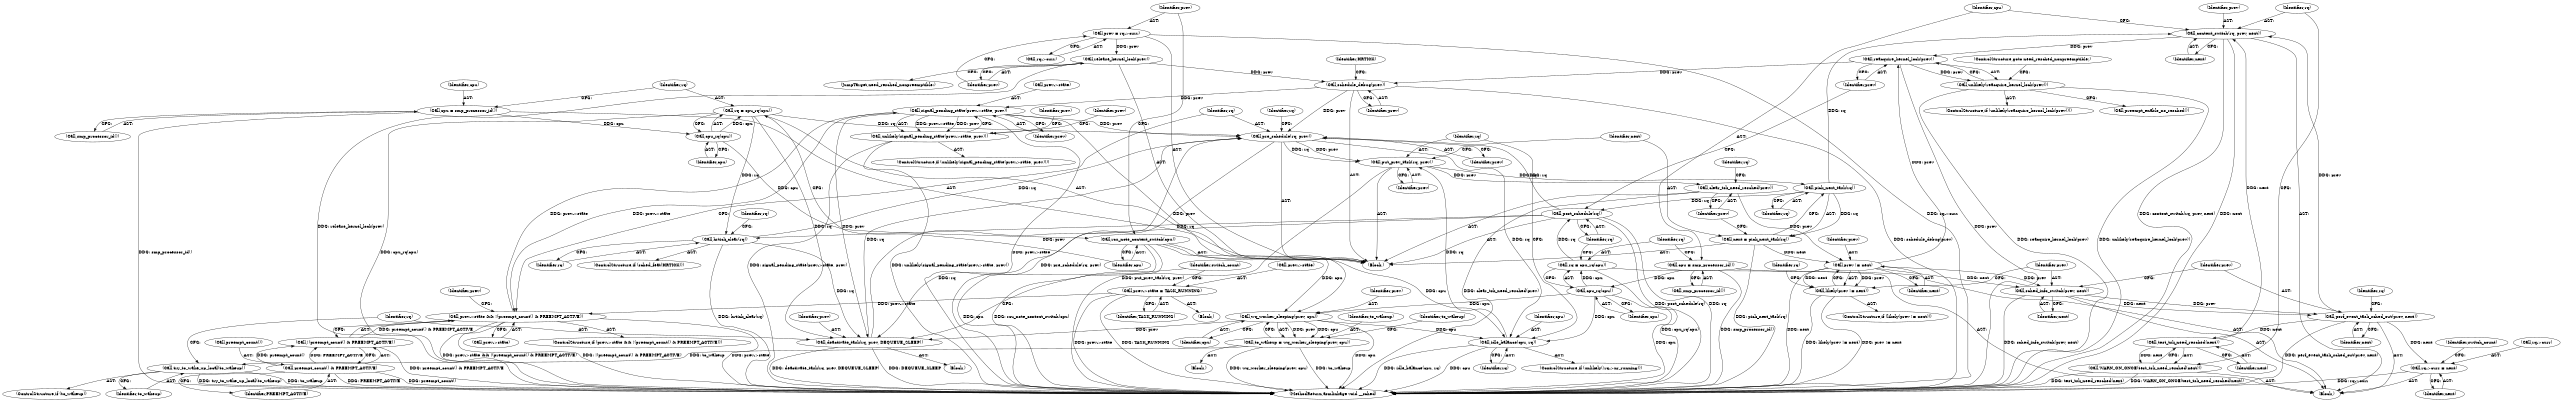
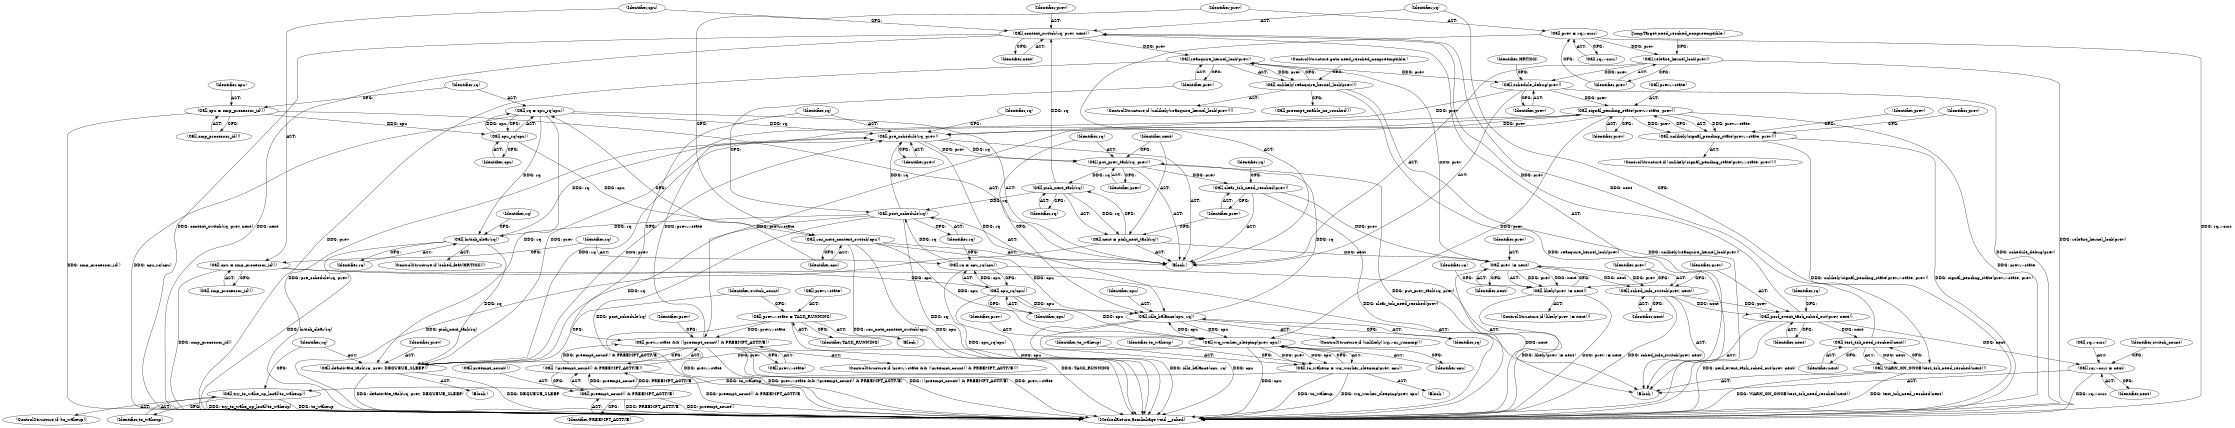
  digraph {
    n1 [label="(Call,context_switch(rq, prev, next))"]
    n2 [label="(Call,reacquire_kernel_lock(prev))"]
    n3 [label="(MethodReturn,asmlinkage void __sched)"]
    n4 [label="(Identifier,next)"]
    n5 [label="(Block,)"]
    n6 [label="(Call,schedule_debug(prev))"]
    n7 [label="(Call,unlikely(reacquire_kernel_lock(prev)))"]
    n8 [label="(Identifier,prev)"]
    n9 [label="(Call,pick_next_task(rq))"]
    n10 [label="(Call,post_schedule(rq))"]
    n11 [label="(Call,next = pick_next_task(rq))"]
    n12 [label="(Identifier,rq)"]
    n13 [label="(Block,)"]
    n14 [label="(Call,pre_schedule(rq, prev))"]
    n15 [label="(Call,deactivate_task(rq, prev, DEQUEUE_SLEEP))"]
    n16 [label="(Call,hrtick_clear(rq))"]
    n17 [label="(Identifier,rq)"]
    n18 [label="(Call,prev != next)"]
    n19 [label="(Call,put_prev_task(rq, prev))"]
    n20 [label="(Call,clear_tsk_need_resched(prev))"]
    n21 [label="(Identifier,prev)"]
    n22 [label="(Identifier,prev)"]
    n23 [label="(Call,idle_balance(cpu, rq))"]
    n24 [label="(Identifier,prev)"]
    n25 [label="(Call,wq_worker_sleeping(prev, cpu))"]
    n26 [label="(ControlStructure,if (unlikely(!rq->nr_running)))"]
    n27 [label="(Identifier,rq)"]
    n28 [label="(Call,rq = cpu_rq(cpu))"]
    n29 [label="(Call,cpu_rq(cpu))"]
    n30 [label="(Call,rcu_note_context_switch(cpu))"]
    n31 [label="(Identifier,cpu)"]
    n32 [label="(Block,)"]
    n33 [label="(Identifier,rq)"]
    n34 [label="(ControlStructure,if (sched_feat(HRTICK)))"]
    n35 [label="(Identifier,cpu)"]
    n36 [label="(Call,cpu = smp_processor_id())"]
    n37 [label="(Call,smp_processor_id())"]
    n38 [label="(Call,rq = cpu_rq(cpu))"]
    n39 [label="(Call,cpu_rq(cpu))"]
    n40 [label="(Identifier,cpu)"]
    n41 [label="(Call,to_wakeup = wq_worker_sleeping(prev, cpu))"]
    n42 [label="(Identifier,cpu)"]
    n43 [label="(Call,cpu = smp_processor_id())"]
    n44 [label="(Call,smp_processor_id())"]
    n45 [label="(Call,signal_pending_state(prev->state, prev))"]
    n46 [label="(Call,prev->state && !(preempt_count() & PREEMPT_ACTIVE))"]
    n47 [label="(Call,unlikely(signal_pending_state(prev->state, prev)))"]
    n48 [label="(Identifier,prev)"]
    n49 [label="(Call,!(preempt_count() & PREEMPT_ACTIVE))"]
    n50 [label="(ControlStructure,if (prev->state && !(preempt_count() & PREEMPT_ACTIVE)))"]
    n51 [label="(Call,prev->state)"]
    n52 [label="(ControlStructure,if (unlikely(signal_pending_state(prev->state, prev))))"]
    n53 [label="(Call,preempt_count() & PREEMPT_ACTIVE)"]
    n54 [label="(Call,prev->state = TASK_RUNNING)"]
    n55 [label="(Block,)"]
    n56 [label="(Identifier,TASK_RUNNING)"]
    n57 [label="(Identifier,PREEMPT_ACTIVE)"]
    n58 [label="(Identifier,prev)"]
    n59 [label="(ControlStructure,if (unlikely(reacquire_kernel_lock(prev))))"]
    n60 [label="(Call,preempt_enable_no_resched())"]
    n61 [label="(Call,perf_event_task_sched_out(prev, next))"]
    n62 [label="(Call,test_tsk_need_resched(next))"]
    n63 [label="(Call,rq->curr = next)"]
    n64 [label="(Identifier,next)"]
    n65 [label="(Call,WARN_ON_ONCE(test_tsk_need_resched(next)))"]
    n66 [label="(Identifier,next)"]
    n67 [label="(Identifier,next)"]
    n68 [label="(Call,sched_info_switch(prev, next))"]
    n69 [label="(Identifier,next)"]
    n70 [label="(Call,likely(prev != next))"]
    n71 [label="(Identifier,next)"]
    n72 [label="(ControlStructure,if (likely(prev != next)))"]
    n73 [label="(Call,release_kernel_lock(prev))"]
    n74 [label="(Identifier,prev)"]
    n75 [label="(Call,prev = rq->curr)"]
    n76 [label="(Call,rq->curr)"]
    n77 [label="(Call,try_to_wake_up_local(to_wakeup))"]
    n78 [label="(Block,)"]
    n79 [label="(Identifier,to_wakeup)"]
    n80 [label="(ControlStructure,if (to_wakeup))"]
    n81 [label="(Identifier,to_wakeup)"]
    n82 [label="(Identifier,prev)"]
    n83 [label="(Identifier,rq)"]
    n84 [label="(JumpTarget,need_resched_nonpreemptible:)"]
    n85 [label="(Identifier,prev)"]
    n86 [label="(Call,prev->state)"]
    n87 [label="(Identifier,prev)"]
    n88 [label="(Call,prev->state)"]
    n89 [label="(Identifier,rq)"]
    n90 [label="(Identifier,rq)"]
    n91 [label="(Identifier,switch_count)"]
    n92 [label="(Identifier,prev)"]
    n93 [label="(Identifier,rq)"]
    n94 [label="(Identifier,prev)"]
    n95 [label="(Call,preempt_count())"]
    n96 [label="(Identifier,switch_count)"]
    n97 [label="(Identifier,cpu)"]
    n98 [label="(Identifier,cpu)"]
    n99 [label="(Identifier,rq)"]
    n100 [label="(Identifier,cpu)"]
    n101 [label="(Identifier,HRTICK)"]
    n102 [label="(Identifier,rq)"]
    n103 [label="(Identifier,rq)"]
    n104 [label="(Identifier,prev)"]
    n105 [label="(Identifier,rq)"]
    n106 [label="(Call,rq->curr)"]
    n107 [label="(Identifier,prev)"]
    n108 [label="(Identifier,prev)"]
    n109 [label="(Identifier,rq)"]
    n110 [label="(Identifier,next)"]
    n111 [label="(Identifier,to_wakeup)"]
    n112 [label="(ControlStructure,goto need_resched_nonpreemptible;)"]
    n113 [label="(Identifier,rq)"]
    n114 [label="(Identifier,prev)"]
    n115 [label="(Identifier,prev)"]
    n116 [label="(Identifier,rq)"]
    n1 -> n2 [label="DDG: prev"]
    n1 -> n3 [label="DDG: context_switch(rq, prev, next)"]
    n1 -> n3 [label="DDG: next"]
    n1 -> n4 [label="CFG: "]
    n1 -> n5 [label="AST: "]
    n2 -> n3 [label="DDG: prev"]
    n2 -> n6 [label="DDG: prev"]
    n2 -> n7 [label="AST: "]
    n2 -> n7 [label="DDG: prev"]
    n2 -> n8 [label="CFG: "]
    n4 -> n1 [label="AST: "]
    n6 -> n3 [label="DDG: schedule_debug(prev)"]
    n6 -> n13 [label="AST: "]
    n6 -> n14 [label="DDG: prev"]
    n6 -> n45 [label="DDG: prev"]
    n6 -> n58 [label="CFG: "]
    n7 -> n2 [label="CFG: "]
    n7 -> n3 [label="DDG: reacquire_kernel_lock(prev)"]
    n7 -> n3 [label="DDG: unlikely(reacquire_kernel_lock(prev))"]
    n7 -> n59 [label="AST: "]
    n7 -> n60 [label="CFG: "]
    n8 -> n2 [label="AST: "]
    n8 -> n10 [label="CFG: "]
    n9 -> n1 [label="DDG: rq"]
    n9 -> n10 [label="DDG: rq"]
    n9 -> n11 [label="AST: "]
    n9 -> n11 [label="DDG: rq"]
    n9 -> n12 [label="CFG: "]
    n10 -> n3 [label="DDG: post_schedule(rq)"]
    n10 -> n3 [label="DDG: rq"]
    n10 -> n13 [label="AST: "]
    n10 -> n14 [label="DDG: rq"]
    n10 -> n15 [label="DDG: rq"]
    n10 -> n16 [label="DDG: rq"]
    n10 -> n17 [label="CFG: "]
    n11 -> n3 [label="DDG: pick_next_task(rq)"]
    n11 -> n9 [label="CFG: "]
    n11 -> n13 [label="AST: "]
    n11 -> n18 [label="DDG: next"]
    n12 -> n9 [label="AST: "]
    n14 -> n3 [label="DDG: pre_schedule(rq, prev)"]
    n14 -> n13 [label="AST: "]
    n14 -> n19 [label="DDG: rq"]
    n14 -> n19 [label="DDG: prev"]
    n14 -> n23 [label="DDG: rq"]
    n14 -> n24 [label="CFG: "]
    n15 -> n3 [label="DDG: deactivate_task(rq, prev, DEQUEUE_SLEEP)"]
    n15 -> n3 [label="DDG: DEQUEUE_SLEEP"]
    n15 -> n14 [label="DDG: rq"]
    n15 -> n14 [label="DDG: prev"]
    n15 -> n32 [label="AST: "]
    n16 -> n3 [label="DDG: hrtick_clear(rq)"]
    n16 -> n14 [label="DDG: rq"]
    n16 -> n15 [label="DDG: rq"]
    n16 -> n33 [label="CFG: "]
    n16 -> n34 [label="AST: "]
    n17 -> n10 [label="AST: "]
    n17 -> n38 [label="CFG: "]
    n18 -> n2 [label="DDG: prev"]
    n18 -> n3 [label="DDG: next"]
    n18 -> n68 [label="DDG: prev"]
    n18 -> n68 [label="DDG: next"]
    n18 -> n70 [label="AST: "]
    n18 -> n70 [label="DDG: prev"]
    n18 -> n70 [label="DDG: next"]
    n18 -> n71 [label="CFG: "]
    n19 -> n3 [label="DDG: put_prev_task(rq, prev)"]
    n19 -> n9 [label="DDG: rq"]
    n19 -> n13 [label="AST: "]
    n19 -> n20 [label="DDG: prev"]
    n19 -> n21 [label="CFG: "]
    n20 -> n3 [label="DDG: clear_tsk_need_resched(prev)"]
    n20 -> n13 [label="AST: "]
    n20 -> n18 [label="DDG: prev"]
    n20 -> n22 [label="CFG: "]
    n21 -> n19 [label="AST: "]
    n22 -> n11 [label="CFG: "]
    n22 -> n20 [label="AST: "]
    n23 -> n3 [label="DDG: idle_balance(cpu, rq)"]
    n23 -> n3 [label="DDG: cpu"]
    n23 -> n19 [label="DDG: rq"]
+   n23 -> n25 [label="DDG: cpu"]
    n23 -> n26 [label="AST: "]
    n23 -> n27 [label="CFG: "]
    n24 -> n14 [label="AST: "]
    n25 -> n3 [label="DDG: cpu"]
    n25 -> n15 [label="DDG: prev"]
    n25 -> n23 [label="DDG: cpu"]
    n25 -> n41 [label="AST: "]
    n25 -> n41 [label="DDG: prev"]
    n25 -> n41 [label="DDG: cpu"]
    n25 -> n42 [label="CFG: "]
    n27 -> n23 [label="AST: "]
    n28 -> n3 [label="DDG: cpu_rq(cpu)"]
    n28 -> n13 [label="AST: "]
    n28 -> n14 [label="DDG: rq"]
    n28 -> n15 [label="DDG: rq"]
    n28 -> n16 [label="DDG: rq"]
    n28 -> n29 [label="CFG: "]
    n29 -> n28 [label="AST: "]
    n29 -> n28 [label="DDG: cpu"]
    n29 -> n30 [label="DDG: cpu"]
    n29 -> n31 [label="CFG: "]
    n30 -> n3 [label="DDG: cpu"]
    n30 -> n3 [label="DDG: rcu_note_context_switch(cpu)"]
    n30 -> n13 [label="AST: "]
    n30 -> n23 [label="DDG: cpu"]
    n30 -> n25 [label="DDG: cpu"]
    n30 -> n35 [label="CFG: "]
    n31 -> n29 [label="AST: "]
    n33 -> n16 [label="AST: "]
    n35 -> n28 [label="CFG: "]
    n35 -> n30 [label="AST: "]
    n36 -> n3 [label="DDG: smp_processor_id()"]
    n36 -> n13 [label="AST: "]
    n36 -> n29 [label="DDG: cpu"]
    n36 -> n37 [label="CFG: "]
    n37 -> n36 [label="AST: "]
    n38 -> n3 [label="DDG: cpu_rq(cpu)"]
    n38 -> n5 [label="AST: "]
    n38 -> n10 [label="DDG: rq"]
    n38 -> n39 [label="CFG: "]
    n39 -> n3 [label="DDG: cpu"]
    n39 -> n23 [label="DDG: cpu"]
    n39 -> n25 [label="DDG: cpu"]
    n39 -> n38 [label="AST: "]
    n39 -> n38 [label="DDG: cpu"]
    n39 -> n40 [label="CFG: "]
    n40 -> n39 [label="AST: "]
    n41 -> n3 [label="DDG: to_wakeup"]
    n41 -> n3 [label="DDG: wq_worker_sleeping(prev, cpu)"]
    n41 -> n25 [label="CFG: "]
    n41 -> n77 [label="DDG: to_wakeup"]
    n41 -> n78 [label="AST: "]
    n42 -> n25 [label="AST: "]
    n43 -> n3 [label="DDG: smp_processor_id()"]
    n43 -> n5 [label="AST: "]
    n43 -> n39 [label="DDG: cpu"]
    n43 -> n44 [label="CFG: "]
    n44 -> n43 [label="AST: "]
    n45 -> n3 [label="DDG: prev->state"]
    n45 -> n14 [label="DDG: prev"]
    n45 -> n15 [label="DDG: prev"]
    n45 -> n25 [label="DDG: prev"]
    n45 -> n46 [label="DDG: prev->state"]
    n45 -> n47 [label="AST: "]
    n45 -> n47 [label="DDG: prev->state"]
    n45 -> n47 [label="DDG: prev"]
    n45 -> n48 [label="CFG: "]
    n46 -> n3 [label="DDG: prev->state && !(preempt_count() & PREEMPT_ACTIVE)"]
    n46 -> n3 [label="DDG: !(preempt_count() & PREEMPT_ACTIVE)"]
    n46 -> n3 [label="DDG: prev->state"]
    n46 -> n45 [label="DDG: prev->state"]
    n46 -> n49 [label="CFG: "]
    n46 -> n50 [label="AST: "]
    n46 -> n51 [label="CFG: "]
    n47 -> n3 [label="DDG: unlikely(signal_pending_state(prev->state, prev))"]
    n47 -> n3 [label="DDG: signal_pending_state(prev->state, prev)"]
    n47 -> n45 [label="CFG: "]
    n47 -> n52 [label="AST: "]
    n48 -> n45 [label="AST: "]
    n49 -> n3 [label="DDG: preempt_count() & PREEMPT_ACTIVE"]
    n49 -> n46 [label="AST: "]
    n49 -> n46 [label="DDG: preempt_count() & PREEMPT_ACTIVE"]
    n49 -> n53 [label="CFG: "]
    n51 -> n46 [label="AST: "]
    n53 -> n3 [label="DDG: preempt_count()"]
    n53 -> n3 [label="DDG: PREEMPT_ACTIVE"]
    n53 -> n49 [label="AST: "]
    n53 -> n49 [label="DDG: preempt_count()"]
    n53 -> n49 [label="DDG: PREEMPT_ACTIVE"]
    n53 -> n57 [label="CFG: "]
    n54 -> n3 [label="DDG: prev->state"]
    n54 -> n3 [label="DDG: TASK_RUNNING"]
    n54 -> n46 [label="DDG: prev->state"]
    n54 -> n55 [label="AST: "]
    n54 -> n56 [label="CFG: "]
    n56 -> n54 [label="AST: "]
    n57 -> n53 [label="AST: "]
    n58 -> n6 [label="AST: "]
    n61 -> n1 [label="DDG: prev"]
    n61 -> n3 [label="DDG: perf_event_task_sched_out(prev, next)"]
    n61 -> n5 [label="AST: "]
    n61 -> n62 [label="DDG: next"]
    n61 -> n63 [label="DDG: next"]
    n61 -> n64 [label="CFG: "]
    n62 -> n1 [label="DDG: next"]
    n62 -> n65 [label="AST: "]
    n62 -> n65 [label="DDG: next"]
    n62 -> n66 [label="CFG: "]
    n63 -> n3 [label="DDG: rq->curr"]
    n63 -> n5 [label="AST: "]
    n63 -> n67 [label="CFG: "]
    n64 -> n61 [label="AST: "]
    n65 -> n3 [label="DDG: test_tsk_need_resched(next)"]
    n65 -> n3 [label="DDG: WARN_ON_ONCE(test_tsk_need_resched(next))"]
    n65 -> n5 [label="AST: "]
    n65 -> n62 [label="CFG: "]
    n66 -> n62 [label="AST: "]
    n67 -> n63 [label="AST: "]
    n68 -> n3 [label="DDG: sched_info_switch(prev, next)"]
    n68 -> n5 [label="AST: "]
    n68 -> n61 [label="DDG: prev"]
    n68 -> n61 [label="DDG: next"]
    n68 -> n69 [label="CFG: "]
    n69 -> n68 [label="AST: "]
    n70 -> n3 [label="DDG: likely(prev != next)"]
    n70 -> n3 [label="DDG: prev != next"]
    n70 -> n18 [label="CFG: "]
    n70 -> n72 [label="AST: "]
    n71 -> n18 [label="AST: "]
    n73 -> n3 [label="DDG: release_kernel_lock(prev)"]
    n73 -> n6 [label="DDG: prev"]
    n73 -> n13 [label="AST: "]
    n73 -> n74 [label="CFG: "]
    n74 -> n73 [label="AST: "]
    n74 -> n75 [label="CFG: "]
    n75 -> n3 [label="DDG: rq->curr"]
    n75 -> n13 [label="AST: "]
    n75 -> n73 [label="DDG: prev"]
    n75 -> n76 [label="CFG: "]
    n76 -> n75 [label="AST: "]
    n77 -> n3 [label="DDG: try_to_wake_up_local(to_wakeup)"]
    n77 -> n3 [label="DDG: to_wakeup"]
    n77 -> n79 [label="CFG: "]
    n77 -> n80 [label="AST: "]
    n79 -> n77 [label="AST: "]
    n81 -> n41 [label="AST: "]
    n82 -> n1 [label="AST: "]
    n83 -> n20 [label="CFG: "]
-   n73 -> n84 [label="CFG: "]
+   n84 -> n73 [label="CFG: "]
    n85 -> n46 [label="CFG: "]
    n86 -> n54 [label="AST: "]
    n87 -> n30 [label="CFG: "]
    n87 -> n75 [label="AST: "]
    n88 -> n45 [label="AST: "]
    n89 -> n15 [label="AST: "]
    n89 -> n77 [label="CFG: "]
    n90 -> n38 [label="AST: "]
    n90 -> n43 [label="CFG: "]
    n91 -> n15 [label="CFG: "]
    n91 -> n54 [label="CFG: "]
    n92 -> n15 [label="AST: "]
    n93 -> n16 [label="CFG: "]
    n94 -> n61 [label="AST: "]
    n94 -> n68 [label="CFG: "]
    n95 -> n53 [label="AST: "]
    n96 -> n63 [label="CFG: "]
    n97 -> n23 [label="AST: "]
    n98 -> n1 [label="CFG: "]
    n98 -> n43 [label="AST: "]
    n99 -> n14 [label="AST: "]
    n99 -> n46 [label="CFG: "]
    n100 -> n36 [label="AST: "]
    n101 -> n6 [label="CFG: "]
    n102 -> n70 [label="CFG: "]
    n103 -> n28 [label="AST: "]
    n103 -> n36 [label="CFG: "]
    n104 -> n18 [label="AST: "]
    n105 -> n61 [label="CFG: "]
    n106 -> n63 [label="AST: "]
    n107 -> n68 [label="AST: "]
    n107 -> n70 [label="CFG: "]
    n108 -> n25 [label="AST: "]
    n109 -> n19 [label="AST: "]
    n109 -> n23 [label="CFG: "]
    n110 -> n11 [label="AST: "]
    n110 -> n19 [label="CFG: "]
    n111 -> n41 [label="CFG: "]
    n112 -> n7 [label="CFG: "]
    n113 -> n14 [label="CFG: "]
    n114 -> n47 [label="CFG: "]
    n115 -> n47 [label="CFG: "]
    n116 -> n1 [label="AST: "]
    n116 -> n65 [label="CFG: "]
  }
